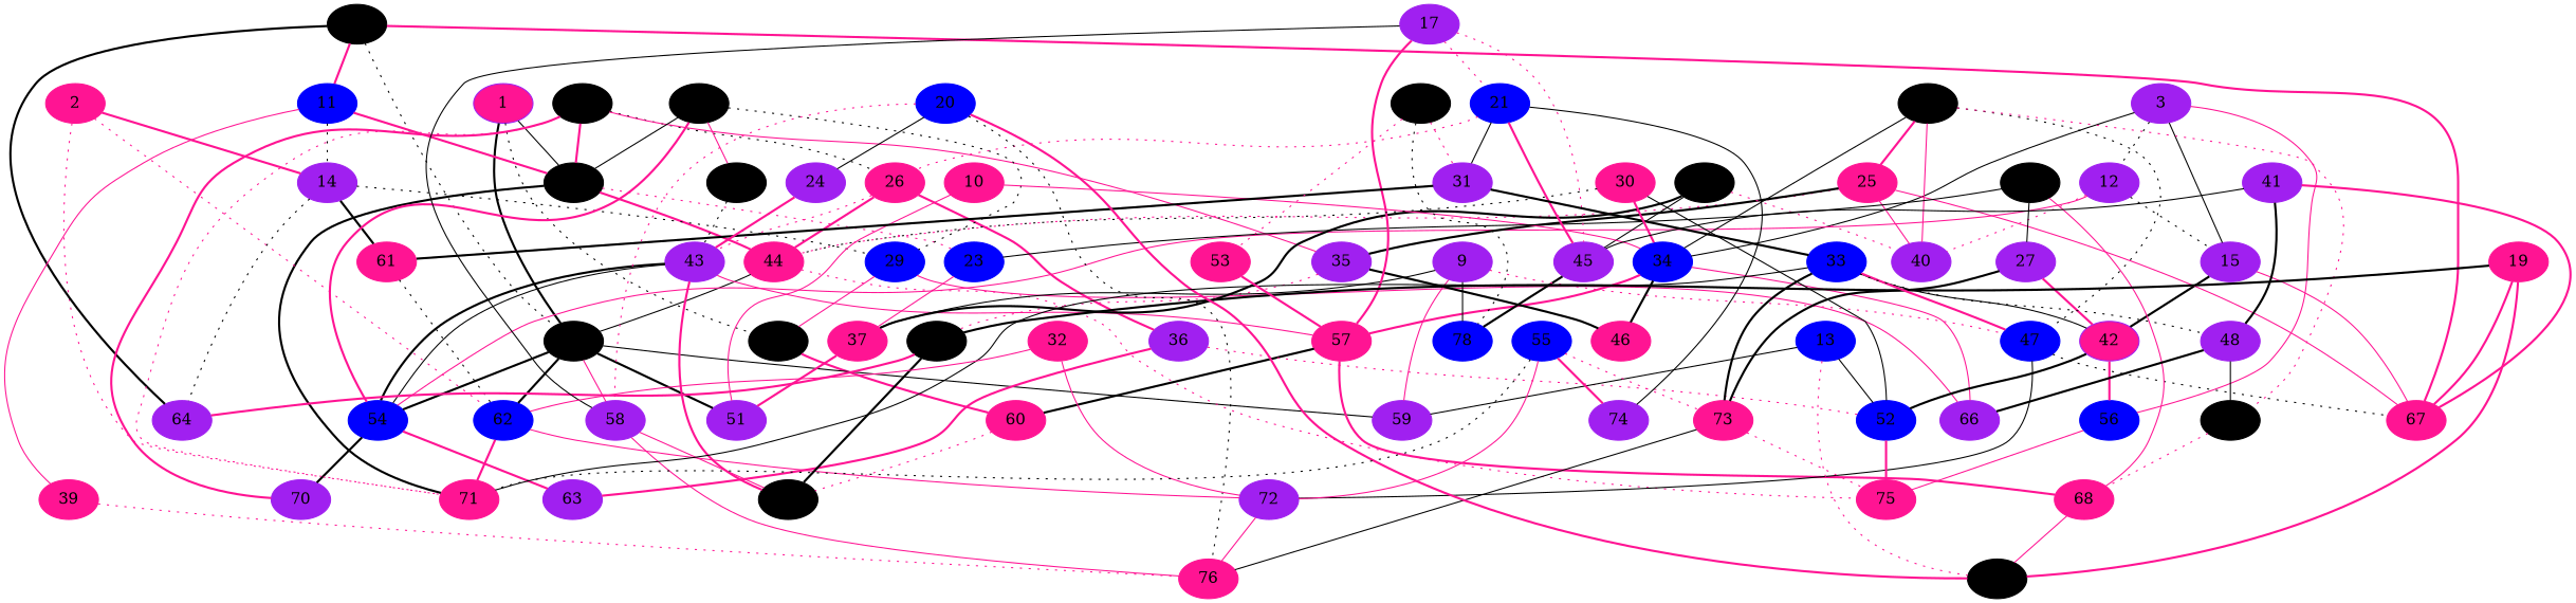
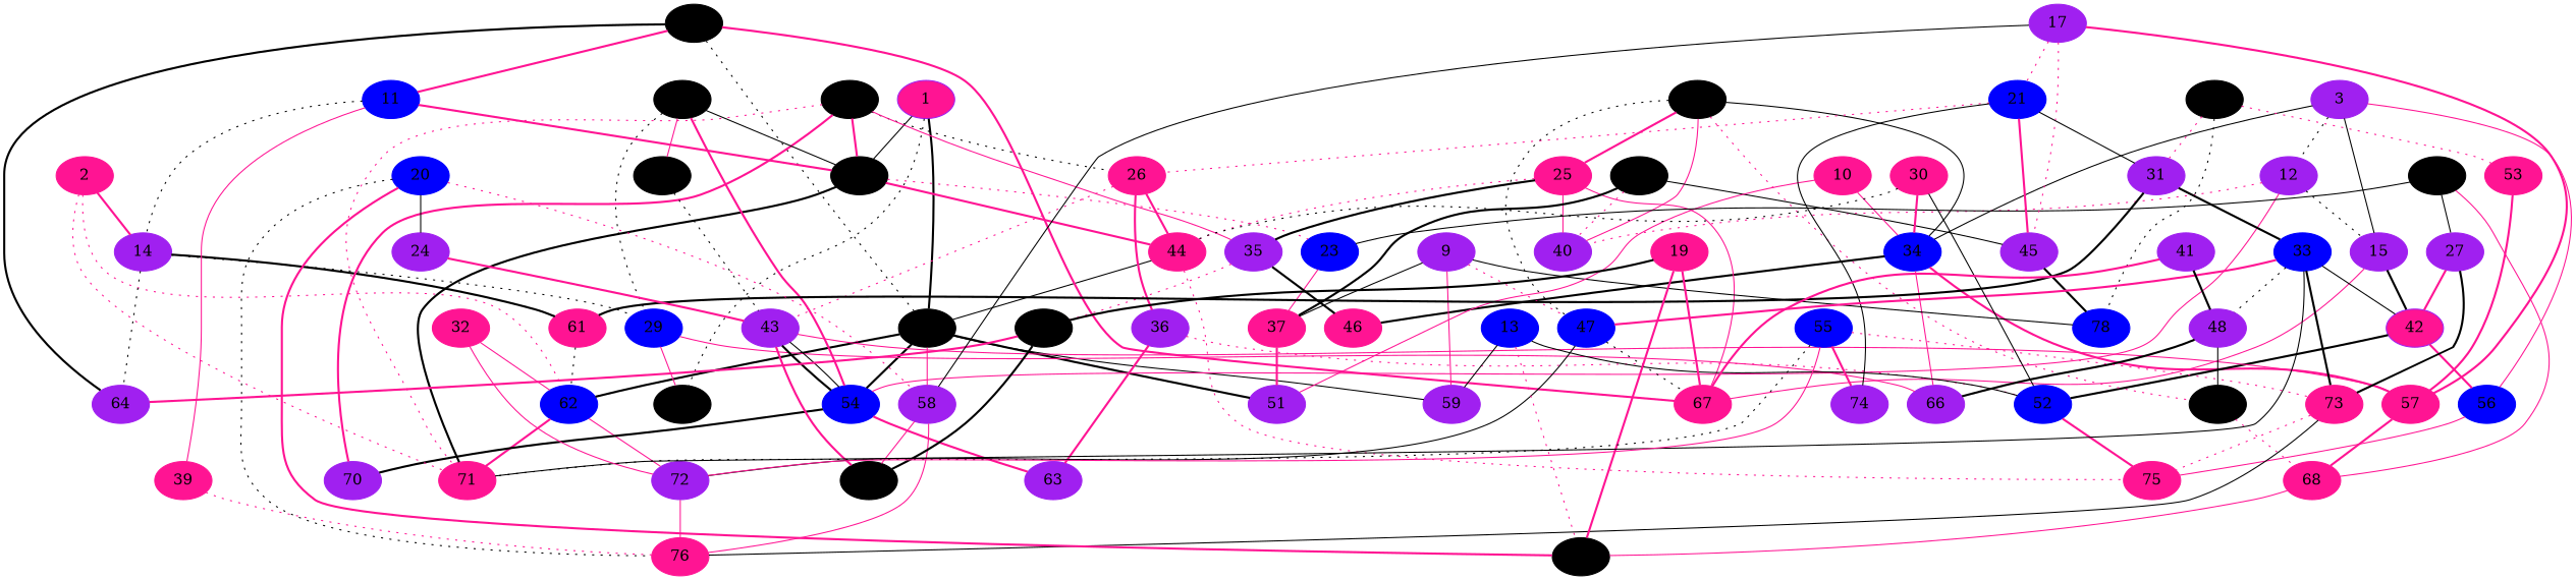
  graph {
    node [color=purple style=filled]
    edge [color=deeppink style=bold]
    1 [fillcolor=deeppink]
    22 [color=black]
    38 [color=black]
    49 [color=black]
    71 [color=deeppink]
    23 [color=blue]
    44 [color=deeppink]
-   60 [color=deeppink]
    62 [color=blue]
    54 [color=blue]
    59
    51
    58
    2 [color=deeppink]
    14
    64
    29 [color=blue]
    61 [color=deeppink]
    72
    3
    12
    15
    34 [color=blue]
    56 [color=blue]
    40
    67 [color=deeppink]
    42 [fillcolor=deeppink]
    57 [color=deeppink]
    66
    46 [color=deeppink]
    75 [color=deeppink]
    4 [color=black]
    11 [color=blue]
    39 [color=deeppink]
    5 [color=black]
    26 [color=deeppink]
    35
    70
    43
    36
    50 [color=black]
    6 [color=black]
    25 [color=deeppink]
    47 [color=blue]
    65 [color=black]
    68 [color=deeppink]
    7 [color=black]
    37 [color=deeppink]
    45
    78 [color=blue]
    8 [color=black]
    18 [color=black]
    63
    9
    10 [color=deeppink]
    76 [color=deeppink]
    13 [color=blue]
    52 [color=blue]
    69 [color=black]
    16 [color=black]
    27
    73 [color=deeppink]
    17
    21 [color=blue]
    31
    74
    77 [color=black]
    19 [color=deeppink]
    20 [color=blue]
    24
    33 [color=blue]
    28 [color=black]
    53 [color=deeppink]
    30 [color=deeppink]
    48
    32 [color=deeppink]
    41
    55 [color=blue]
    1 -- 22 [color=black style=solid]
    1 -- 38 [color=black style=dotted]
    1 -- 49 [color=black]
    22 -- 71 [color=black]
    22 -- 23 [style=dotted]
    22 -- 44
-   38 -- 60
    49 -- 62 [color=black]
    49 -- 54 [color=black]
    49 -- 59 [color=black style=solid]
    49 -- 51 [color=black]
    49 -- 58 [style=solid]
    23 -- 37 [style=solid]
    44 -- 49 [color=black style=solid]
    44 -- 75 [style=dotted]
-   60 -- 77 [style=dotted]
    62 -- 71
    62 -- 72 [style=solid]
    54 -- 70 [color=black]
    54 -- 63
    58 -- 76 [style=solid]
    58 -- 77 [style=solid]
    2 -- 71 [style=dotted]
    2 -- 62 [style=dotted]
    2 -- 14
    14 -- 64 [color=black style=dotted]
    14 -- 29 [color=black style=dotted]
    14 -- 61 [color=black]
    29 -- 38 [style=solid]
    29 -- 66 [style=solid]
    61 -- 62 [color=black style=dotted]
    72 -- 76 [style=solid]
    3 -- 12 [color=black style=dotted]
    3 -- 15 [color=black style=solid]
    3 -- 34 [color=black style=solid]
    3 -- 56 [style=solid]
    12 -- 54 [style=solid]
    12 -- 15 [color=black style=dotted]
    12 -- 40 [style=dotted]
    15 -- 67 [style=solid]
    15 -- 42 [color=black]
    34 -- 57
    34 -- 66 [style=solid]
    34 -- 46 [color=black]
    56 -- 75 [style=solid]
    42 -- 56
    42 -- 52 [color=black]
-   57 -- 60 [color=black]
    57 -- 68
    4 -- 49 [color=black style=dotted]
    4 -- 64 [color=black]
    4 -- 67
    4 -- 11
    11 -- 22
    11 -- 14 [color=black style=dotted]
    11 -- 39 [style=solid]
    39 -- 76 [style=dotted]
    5 -- 22
    5 -- 71 [style=dotted]
    5 -- 26 [color=black style=dotted]
    5 -- 35 [style=solid]
    5 -- 70
    26 -- 44
    26 -- 43 [style=dotted]
    26 -- 36
    35 -- 46 [color=black]
    35 -- 50 [style=dotted]
    43 -- 54 [color=black]
    43 -- 54 [color=black style=solid]
    43 -- 57 [style=solid]
    43 -- 77
    36 -- 63
    36 -- 52 [style=dotted]
    50 -- 64
    50 -- 77 [color=black]
    6 -- 34 [color=black style=solid]
    6 -- 40 [style=solid]
    6 -- 25
    6 -- 47 [color=black style=dotted]
    6 -- 65 [style=dotted]
    25 -- 44 [style=dotted]
    25 -- 40 [style=solid]
    25 -- 67 [style=solid]
    25 -- 35 [color=black]
    47 -- 72 [color=black style=solid]
    47 -- 67 [color=black style=dotted]
    65 -- 68 [style=dotted]
    68 -- 69 [style=solid]
    7 -- 40 [style=dotted]
    7 -- 37 [color=black]
    7 -- 45 [color=black style=solid]
    37 -- 51
    45 -- 78 [color=black]
    8 -- 22 [color=black style=solid]
    8 -- 54
    8 -- 29 [color=black style=dotted]
    8 -- 18 [style=solid]
    18 -- 43 [color=black style=dotted]
    9 -- 59 [style=solid]
    9 -- 47 [style=dotted]
    9 -- 37 [color=black style=solid]
    9 -- 78 [color=black style=solid]
    10 -- 51 [style=solid]
    10 -- 34 [style=solid]
    13 -- 59 [color=black style=solid]
    13 -- 52 [color=black style=solid]
    13 -- 69 [style=dotted]
    52 -- 75
    16 -- 23 [color=black style=solid]
    16 -- 68 [style=solid]
    16 -- 27 [color=black style=solid]
    27 -- 42
    27 -- 73 [color=black]
    73 -- 75 [style=dotted]
    73 -- 76 [color=black style=solid]
    17 -- 58 [color=black style=solid]
    17 -- 57
    17 -- 45 [style=dotted]
    17 -- 21 [style=dotted]
    21 -- 26 [style=dotted]
    21 -- 45
    21 -- 31 [color=black style=solid]
    21 -- 74 [color=black style=solid]
    31 -- 61 [color=black]
    31 -- 33 [color=black]
    19 -- 67
    19 -- 50 [color=black]
    19 -- 69
    20 -- 58 [style=dotted]
    20 -- 76 [color=black style=dotted]
    20 -- 69
    20 -- 24 [color=black style=solid]
    24 -- 43
    33 -- 71 [color=black style=solid]
    33 -- 42 [color=black style=solid]
    33 -- 47
    33 -- 73 [color=black]
    33 -- 48 [color=black style=dotted]
    28 -- 78 [color=black style=dotted]
    28 -- 31 [style=dotted]
    28 -- 53 [style=dotted]
    53 -- 57
    30 -- 44 [color=black style=dotted]
    30 -- 34
    30 -- 52 [color=black style=solid]
    48 -- 66 [color=black]
    48 -- 65 [color=black style=solid]
    32 -- 62 [style=solid]
    32 -- 72 [style=solid]
    41 -- 67
-   41 -- 45 [color=black style=solid]
    41 -- 48 [color=black]
    55 -- 71 [color=black style=dotted]
    55 -- 72 [style=solid]
    55 -- 73 [style=dotted]
    55 -- 74
  }
